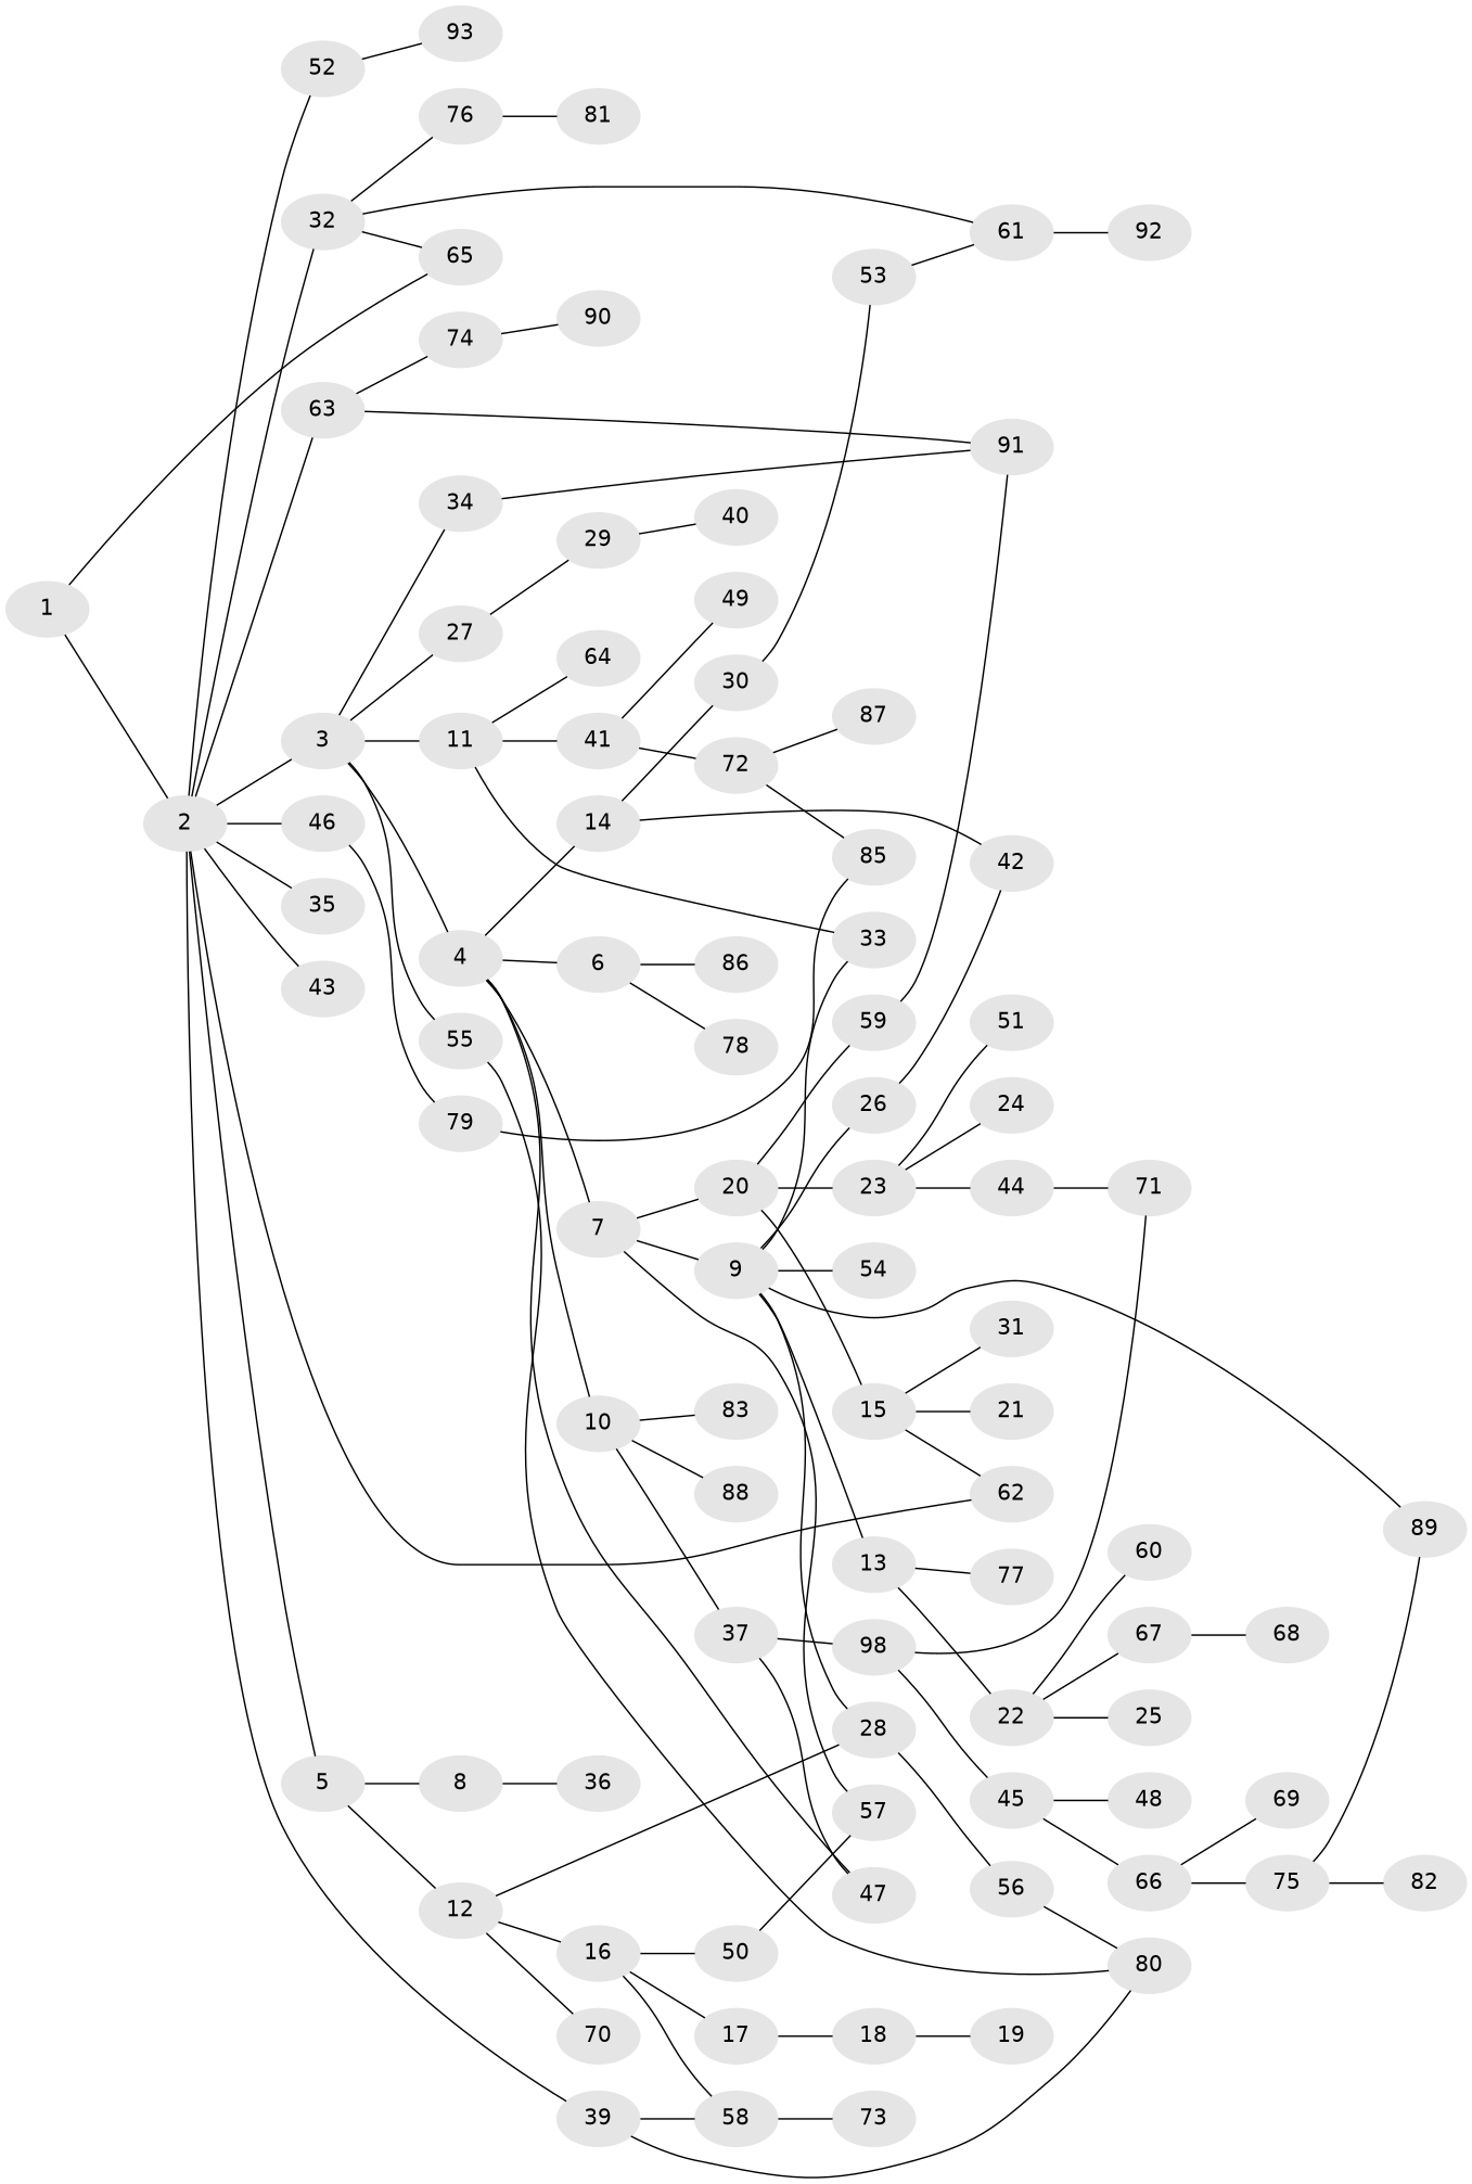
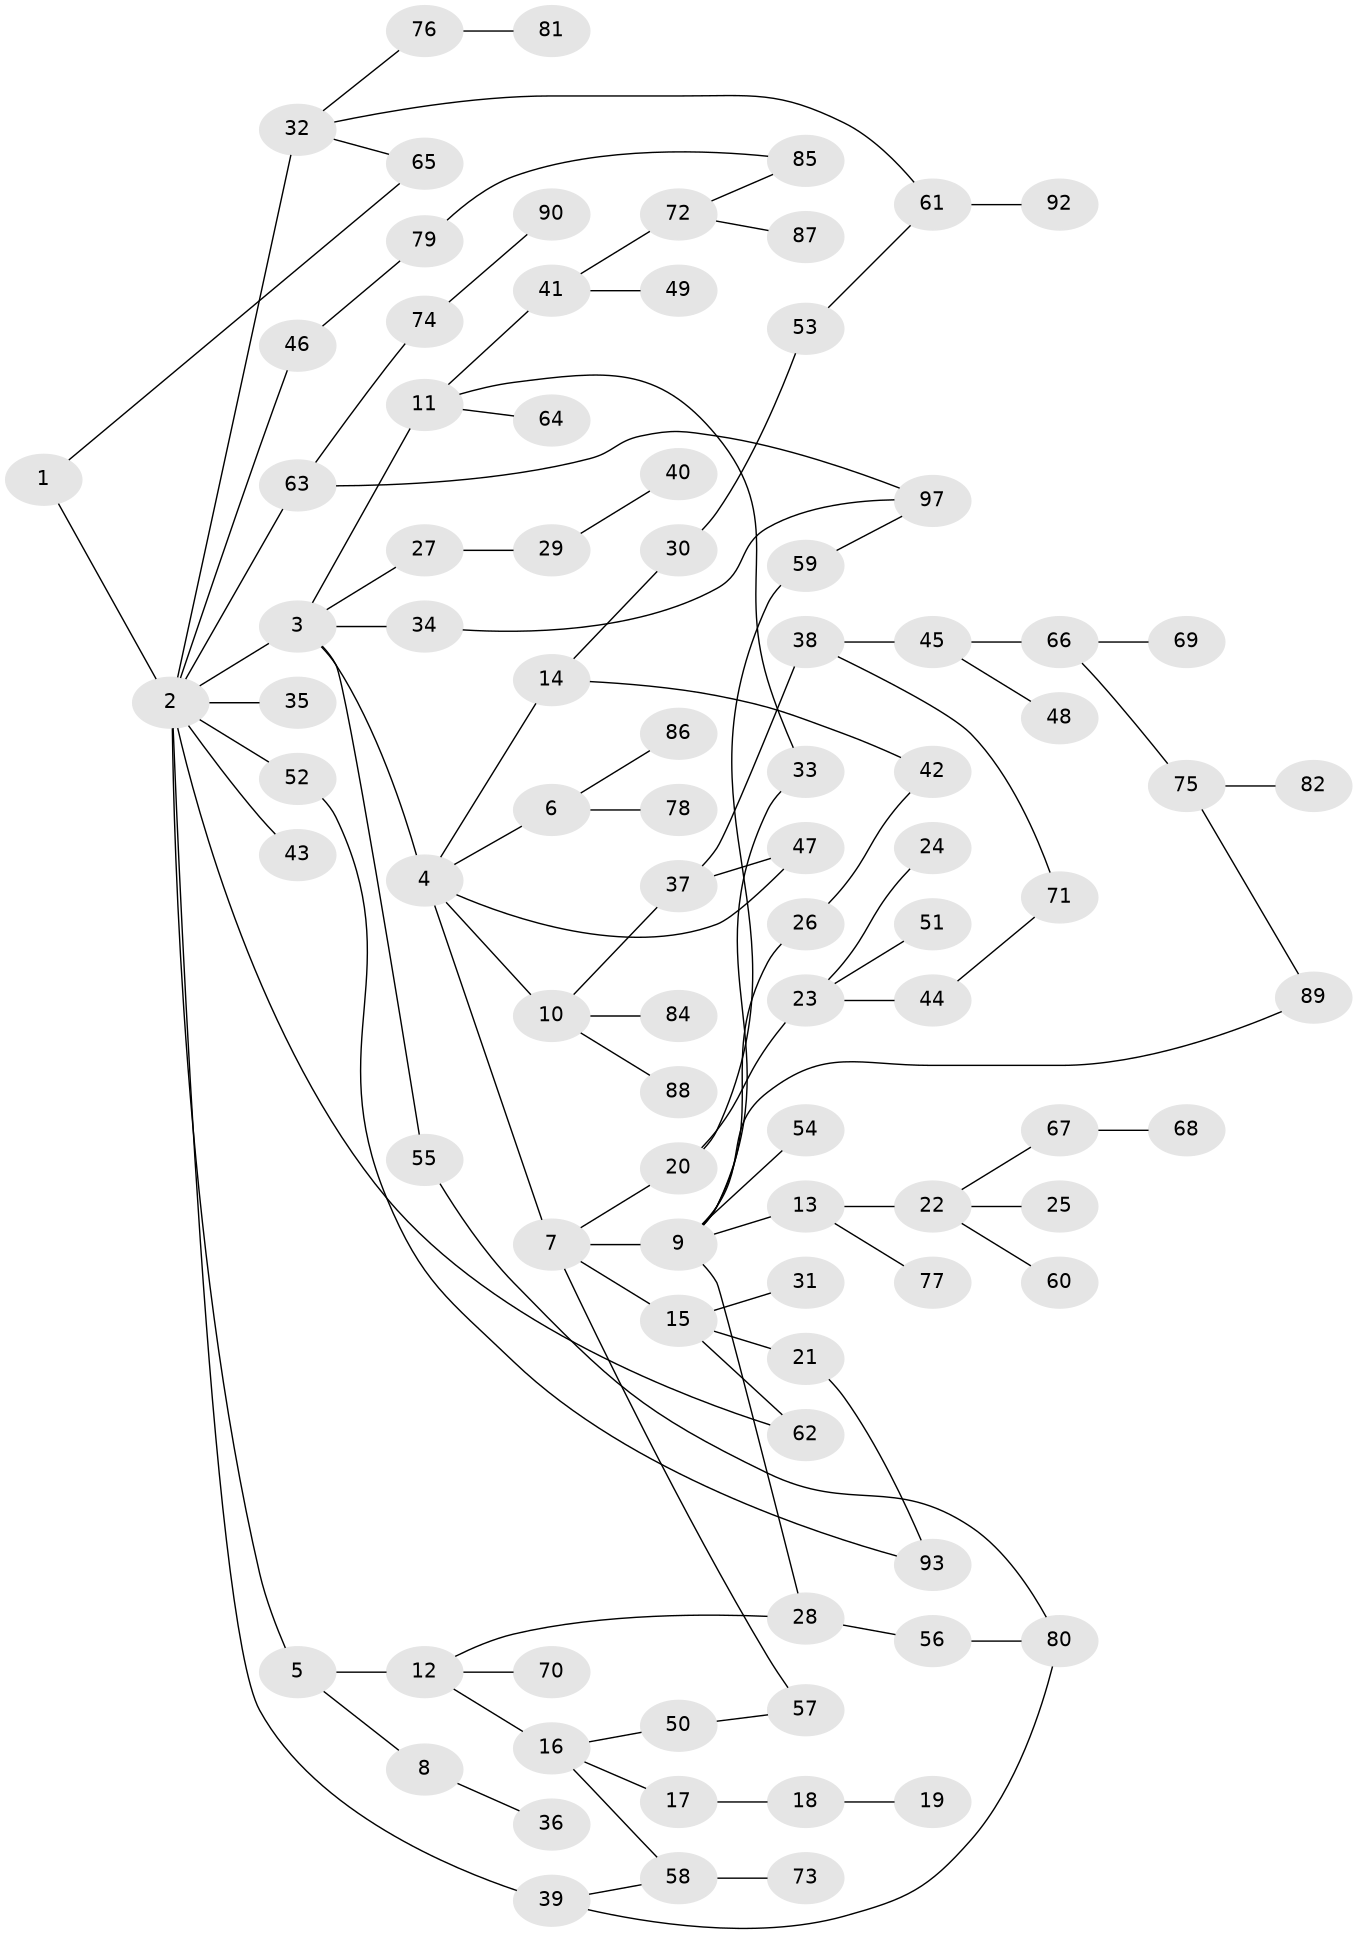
  graph {
    fontname="DejaVu Sans"
    rankdir=LR
    node [color=gray90 fontname="DejaVu Sans" style=filled]
    edge [fontname="DejaVu Sans"]
    1
    2
    65
    3
    5
    32
    35
    39
    43
    46
    52
    62
    63
    4
    11
    27
    34
    55
    8
    12
    61
    76
    58
    80
    79
    93
-   91
+   91 [label=97]
    74
    6
    7
    10
    14
    47
    33
    41
    64
    29
    78
    86
    9
    15
    20
    57
    37
-   84 [label=83]
+   84
    88
    30
    42
    36
    28
    16
    70
    13
    26
    54
    89
    21
    31
    23
    59
    22
    77
    56
-   38 [label=98]
+   38
    49
    72
    17
    50
    25
    60
    67
    53
    18
    73
    19
    24
    44
    51
    68
    71
    40
    92
    81
    45
    48
    66
    85
    87
    69
    75
    90
    82
    1 -- 2
    1 -- 65
    2 -- 3
    2 -- 5
    2 -- 32
    2 -- 35
    2 -- 39
    2 -- 43
    2 -- 46
    2 -- 52
    2 -- 62
    2 -- 63
    3 -- 4
    3 -- 11
    3 -- 27
    3 -- 34
    3 -- 55
    5 -- 8
    5 -- 12
    32 -- 65
    32 -- 61
    32 -- 76
    39 -- 58
    39 -- 80
    46 -- 79
    52 -- 93
    63 -- 91
    63 -- 74
    4 -- 6
    4 -- 7
    4 -- 10
    4 -- 14
    4 -- 47
    11 -- 33
    11 -- 41
    11 -- 64
    27 -- 29
    34 -- 91
    55 -- 80
    8 -- 36
    12 -- 28
    12 -- 16
    12 -- 70
    61 -- 92
    76 -- 81
    58 -- 73
    79 -- 85
    74 -- 90
    6 -- 78
    6 -- 86
    7 -- 9
-   20 -- 15
+   7 -- 15
    7 -- 20
    7 -- 57
    10 -- 37
    10 -- 84
    10 -- 88
    14 -- 30
    14 -- 42
    41 -- 49
    41 -- 72
    29 -- 40
    9 -- 33
    9 -- 28
    9 -- 13
    9 -- 26
    9 -- 54
    9 -- 89
    15 -- 62
    15 -- 21
    15 -- 31
    20 -- 23
    20 -- 59
    37 -- 47
    37 -- 38
    30 -- 53
    28 -- 56
    16 -- 58
    16 -- 17
    16 -- 50
    13 -- 22
    13 -- 77
    26 -- 42
+   21 -- 93
    23 -- 24
    23 -- 44
    23 -- 51
    59 -- 91
    22 -- 25
    22 -- 60
    22 -- 67
    56 -- 80
    38 -- 71
    38 -- 45
    72 -- 85
    72 -- 87
    17 -- 18
    50 -- 57
    67 -- 68
    53 -- 61
    18 -- 19
    44 -- 71
    45 -- 48
    45 -- 66
    66 -- 69
    66 -- 75
    75 -- 89
    75 -- 82
  }
